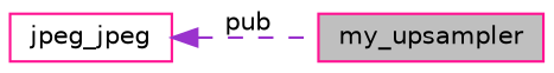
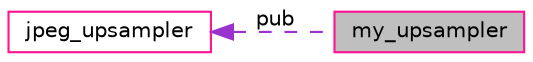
  digraph {
    rankdir=LR
    node [color=deeppink fontname=Helvetica fontsize=10 shape=record style=filled]
    n1 [fillcolor=grey75 fontcolor=black height=0.2 label=my_upsampler width=0.4]
-   n2 [fillcolor=white height=0.2 label=jpeg_jpeg width=0.4]
+   n2 [fillcolor=white height=0.2 label=jpeg_upsampler width=0.4]
    n2 -> n1 [color=darkorchid3 dir=back fontname=Helvetica fontsize=10 label=" pub" labelfontname=Helvetica labelfontsize=10 style=dashed]
  }
